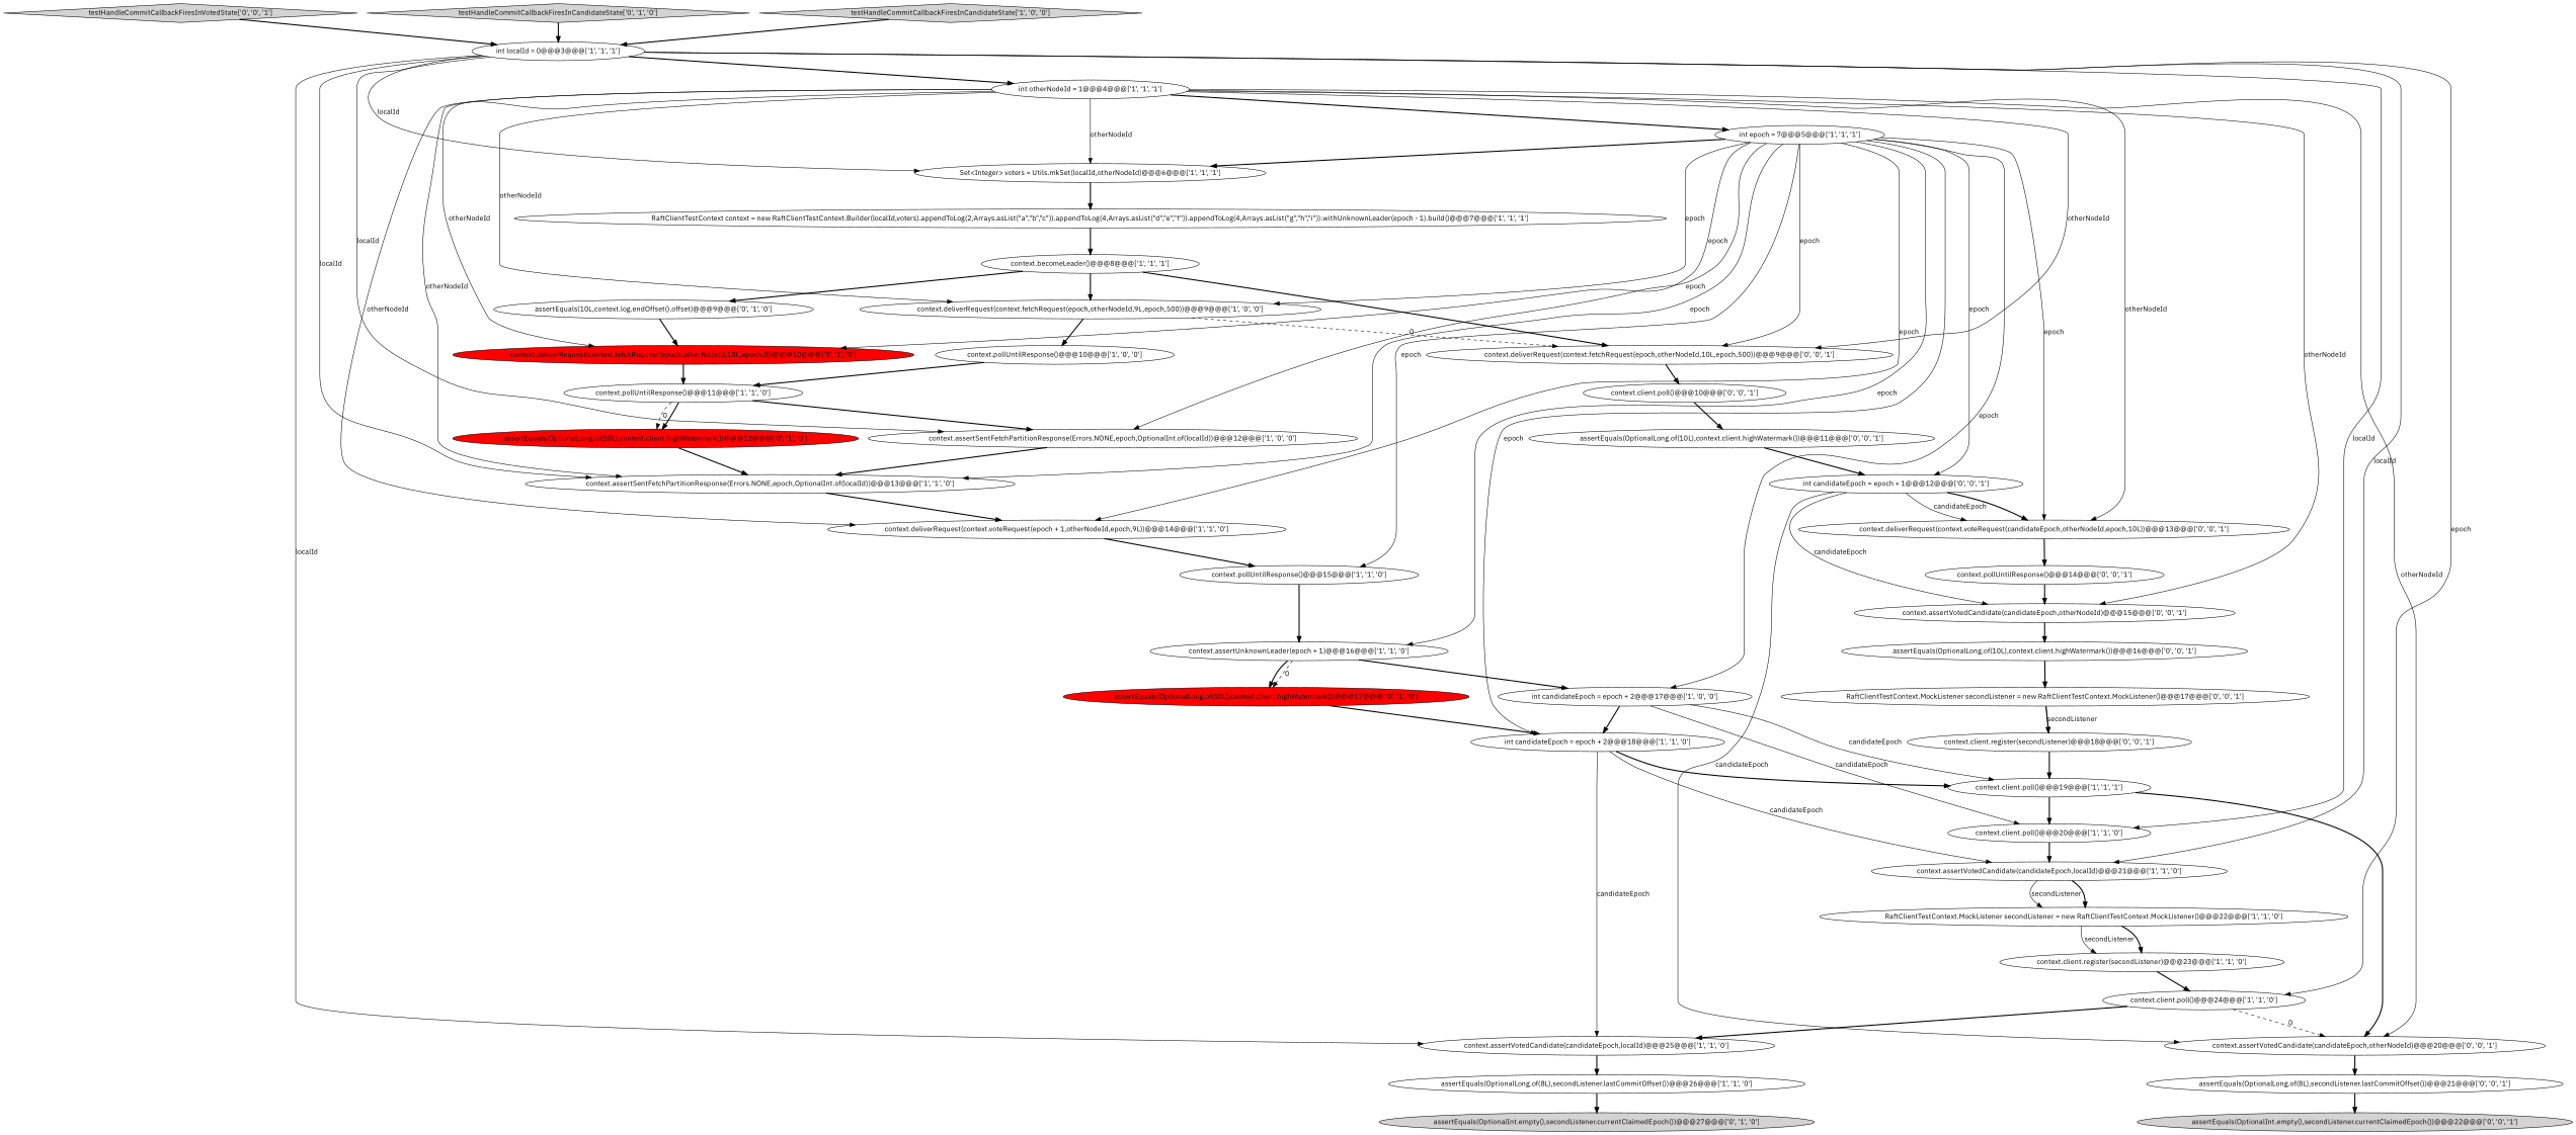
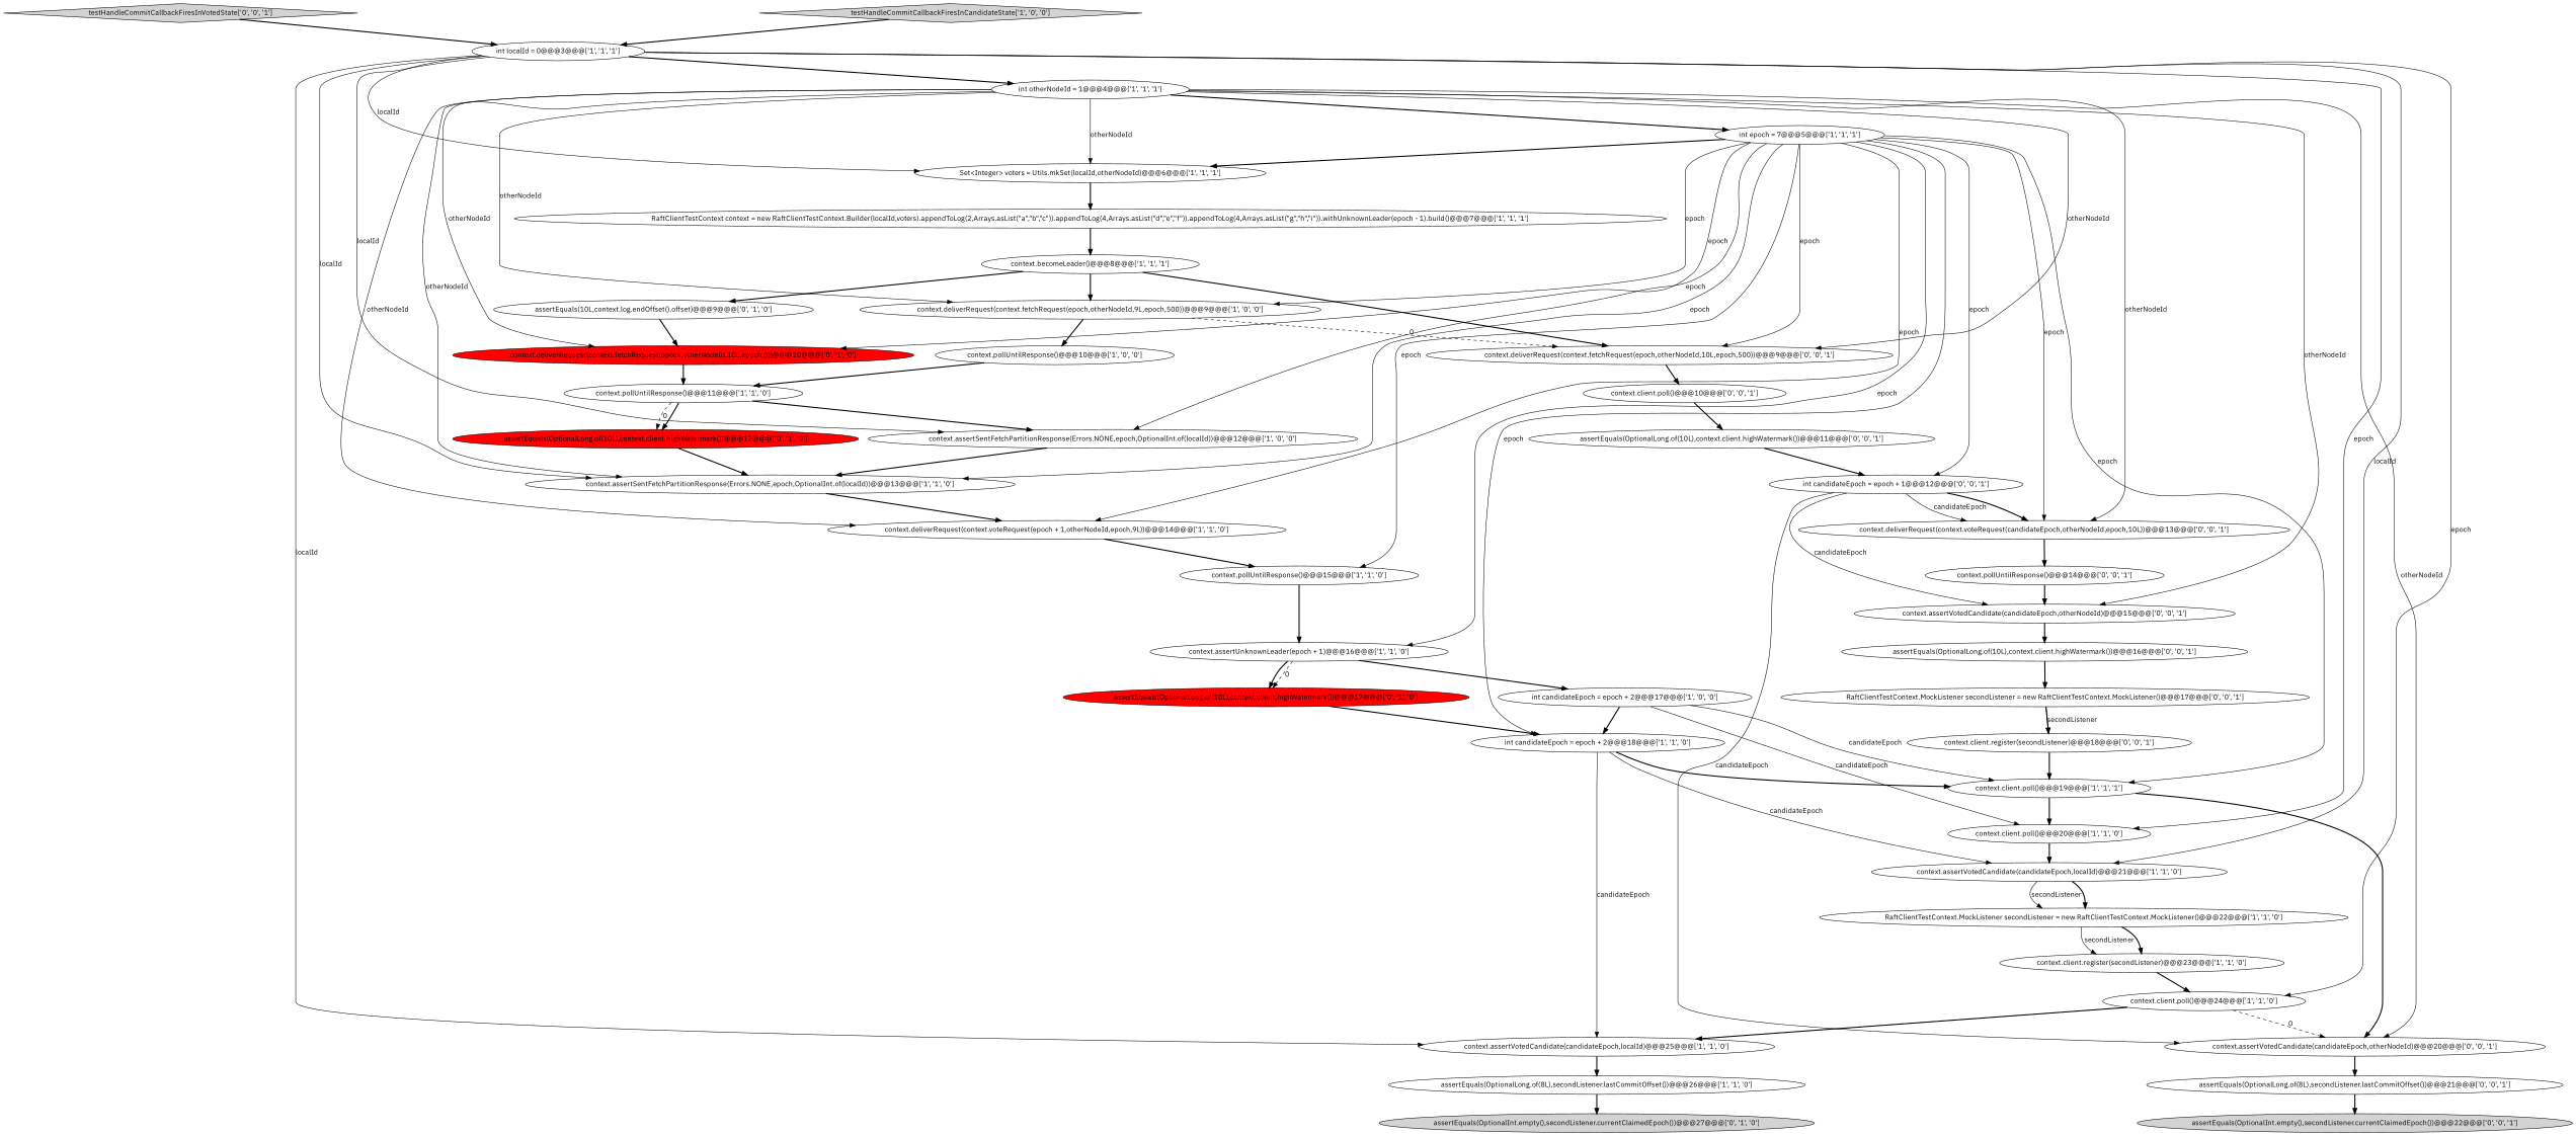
  digraph {
    fontname="IBM Plex Sans"
    node [fillcolor=white fontname="IBM Plex Sans" shape=ellipse style=filled]
    edge [fontname="IBM Plex Sans" style=bold]
    n1 [label="context.assertSentFetchPartitionResponse(Errors.NONE,epoch,OptionalInt.of(localId))@@@12@@@['1', '0', '0']"]
    n2 [label="context.assertSentFetchPartitionResponse(Errors.NONE,epoch,OptionalInt.of(localId))@@@13@@@['1', '1', '0']"]
    n3 [label="context.deliverRequest(context.voteRequest(epoch + 1,otherNodeId,epoch,9L))@@@14@@@['1', '1', '0']"]
    n4 [label="context.client.register(secondListener)@@@18@@@['0', '0', '1']"]
    n5 [label="context.client.poll()@@@19@@@['1', '1', '1']"]
    n6 [label="context.client.poll()@@@20@@@['1', '1', '0']"]
    n7 [label="context.assertVotedCandidate(candidateEpoch,otherNodeId)@@@20@@@['0', '0', '1']"]
    n8 [label="assertEquals(OptionalLong.of(10L),context.client.highWatermark())@@@11@@@['0', '0', '1']"]
    n9 [label="int candidateEpoch = epoch + 1@@@12@@@['0', '0', '1']"]
    n10 [label="context.deliverRequest(context.voteRequest(candidateEpoch,otherNodeId,epoch,10L))@@@13@@@['0', '0', '1']"]
    n11 [label="context.assertVotedCandidate(candidateEpoch,otherNodeId)@@@15@@@['0', '0', '1']"]
    n12 [label="context.becomeLeader()@@@8@@@['1', '1', '1']"]
    n13 [label="context.deliverRequest(context.fetchRequest(epoch,otherNodeId,9L,epoch,500))@@@9@@@['1', '0', '0']"]
    n14 [label="assertEquals(10L,context.log.endOffset().offset)@@@9@@@['0', '1', '0']"]
    n15 [label="context.deliverRequest(context.fetchRequest(epoch,otherNodeId,10L,epoch,500))@@@9@@@['0', '0', '1']"]
    n16 [label="context.pollUntilResponse()@@@10@@@['1', '0', '0']"]
    n17 [fillcolor=red label="context.deliverRequest(context.fetchRequest(epoch,otherNodeId,10L,epoch,0))@@@10@@@['0', '1', '0']"]
    n18 [label="context.client.poll()@@@10@@@['0', '0', '1']"]
    n19 [label="context.pollUntilResponse()@@@15@@@['1', '1', '0']"]
    n20 [label="context.assertUnknownLeader(epoch + 1)@@@16@@@['1', '1', '0']"]
    n21 [label="int candidateEpoch = epoch + 2@@@18@@@['1', '1', '0']"]
    n22 [label="context.assertVotedCandidate(candidateEpoch,localId)@@@25@@@['1', '1', '0']"]
    n23 [label="context.assertVotedCandidate(candidateEpoch,localId)@@@21@@@['1', '1', '0']"]
    n24 [label="assertEquals(OptionalLong.of(8L),secondListener.lastCommitOffset())@@@26@@@['1', '1', '0']"]
    n25 [label="RaftClientTestContext.MockListener secondListener = new RaftClientTestContext.MockListener()@@@22@@@['1', '1', '0']"]
    n26 [label="context.pollUntilResponse()@@@11@@@['1', '1', '0']"]
    n27 [fillcolor=lightgray label="assertEquals(OptionalInt.empty(),secondListener.currentClaimedEpoch())@@@27@@@['0', '1', '0']"]
    n28 [label="assertEquals(OptionalLong.of(10L),context.client.highWatermark())@@@16@@@['0', '0', '1']"]
    n29 [label="RaftClientTestContext.MockListener secondListener = new RaftClientTestContext.MockListener()@@@17@@@['0', '0', '1']"]
    n30 [label="int candidateEpoch = epoch + 2@@@17@@@['1', '0', '0']"]
    n31 [label="context.client.poll()@@@24@@@['1', '1', '0']"]
    n32 [fillcolor=red label="assertEquals(OptionalLong.of(10L),context.client.highWatermark())@@@17@@@['0', '1', '0']"]
    n33 [fillcolor=lightgray label="testHandleCommitCallbackFiresInVotedState['0', '0', '1']" shape=diamond]
    n34 [label="int localId = 0@@@3@@@['1', '1', '1']"]
    n35 [label="Set<Integer> voters = Utils.mkSet(localId,otherNodeId)@@@6@@@['1', '1', '1']"]
    n36 [label="int otherNodeId = 1@@@4@@@['1', '1', '1']"]
    n37 [label="context.pollUntilResponse()@@@14@@@['0', '0', '1']"]
    n38 [label="context.client.register(secondListener)@@@23@@@['1', '1', '0']"]
    n39 [fillcolor=red label="assertEquals(OptionalLong.of(10L),context.client.highWatermark())@@@12@@@['0', '1', '0']"]
    n40 [label="assertEquals(OptionalLong.of(8L),secondListener.lastCommitOffset())@@@21@@@['0', '0', '1']"]
    n41 [fillcolor=lightgray label="assertEquals(OptionalInt.empty(),secondListener.currentClaimedEpoch())@@@22@@@['0', '0', '1']"]
    n42 [label="RaftClientTestContext context = new RaftClientTestContext.Builder(localId,voters).appendToLog(2,Arrays.asList(\"a\",\"b\",\"c\")).appendToLog(4,Arrays.asList(\"d\",\"e\",\"f\")).appendToLog(4,Arrays.asList(\"g\",\"h\",\"i\")).withUnknownLeader(epoch - 1).build()@@@7@@@['1', '1', '1']"]
    n43 [label="int epoch = 7@@@5@@@['1', '1', '1']"]
-   n44 [fillcolor=lightgray label="testHandleCommitCallbackFiresInCandidateState['0', '1', '0']" shape=diamond]
    n45 [fillcolor=lightgray label="testHandleCommitCallbackFiresInCandidateState['1', '0', '0']" shape=diamond]
    n1 -> n2
    n2 -> n3
    n3 -> n19
    n4 -> n5
    n5 -> n6
    n5 -> n7
    n6 -> n23
    n7 -> n40
    n8 -> n9
    n9 -> n7 [label=candidateEpoch style=solid]
    n9 -> n10 [label=candidateEpoch style=solid]
    n9 -> n10
    n9 -> n11 [label=candidateEpoch style=solid]
    n10 -> n37
    n11 -> n28
    n12 -> n13
    n12 -> n14
    n12 -> n15
    n13 -> n15 [label=0 style=dashed]
    n13 -> n16
    n14 -> n17
    n15 -> n18
    n16 -> n26
    n17 -> n26
    n18 -> n8
    n19 -> n20
    n20 -> n30
    n20 -> n32 [label=0 style=dashed]
    n20 -> n32
    n21 -> n5
    n21 -> n22 [label=candidateEpoch style=solid]
    n21 -> n23 [label=candidateEpoch style=solid]
    n22 -> n24
    n23 -> n25 [label=secondListener style=solid]
    n23 -> n25
    n24 -> n27
    n25 -> n38 [label=secondListener style=solid]
    n25 -> n38
    n26 -> n1
    n26 -> n39
    n26 -> n39 [label=0 style=dashed]
    n28 -> n29
    n29 -> n4
    n29 -> n4 [label=secondListener style=solid]
    n30 -> n5 [label=candidateEpoch style=solid]
    n30 -> n6 [label=candidateEpoch style=solid]
    n30 -> n21
    n31 -> n7 [label=0 style=dashed]
    n31 -> n22
    n32 -> n21
    n33 -> n34
    n34 -> n1 [label=localId style=solid]
    n34 -> n2 [label=localId style=solid]
-   n34 -> n6 [label=localId style=solid]
+   n34 -> n6 [label=epoch style=solid]
    n34 -> n22 [label=localId style=solid]
    n34 -> n23 [label=localId style=solid]
    n34 -> n31 [label=epoch style=solid]
    n34 -> n35 [label=localId style=solid]
    n34 -> n36
    n35 -> n42
    n36 -> n2 [label=otherNodeId style=solid]
    n36 -> n3 [label=otherNodeId style=solid]
    n36 -> n7 [label=otherNodeId style=solid]
    n36 -> n10 [label=otherNodeId style=solid]
    n36 -> n11 [label=otherNodeId style=solid]
    n36 -> n13 [label=otherNodeId style=solid]
    n36 -> n15 [label=otherNodeId style=solid]
    n36 -> n17 [label=otherNodeId style=solid]
    n36 -> n35 [label=otherNodeId style=solid]
    n36 -> n43
    n37 -> n11
    n38 -> n31
    n39 -> n2
    n40 -> n41
    n42 -> n12
    n43 -> n1 [label=epoch style=solid]
    n43 -> n2 [label=epoch style=solid]
    n43 -> n3 [label=epoch style=solid]
    n43 -> n9 [label=epoch style=solid]
    n43 -> n10 [label=epoch style=solid]
    n43 -> n13 [label=epoch style=solid]
    n43 -> n15 [label=epoch style=solid]
    n43 -> n17 [label=epoch style=solid]
    n43 -> n19 [label=epoch style=solid]
    n43 -> n20 [label=epoch style=solid]
    n43 -> n21 [label=epoch style=solid]
-   n43 -> n30 [label=epoch style=solid]
+   n43 -> n5 [label=epoch style=solid]
    n43 -> n35
-   n44 -> n34
    n45 -> n34
  }
